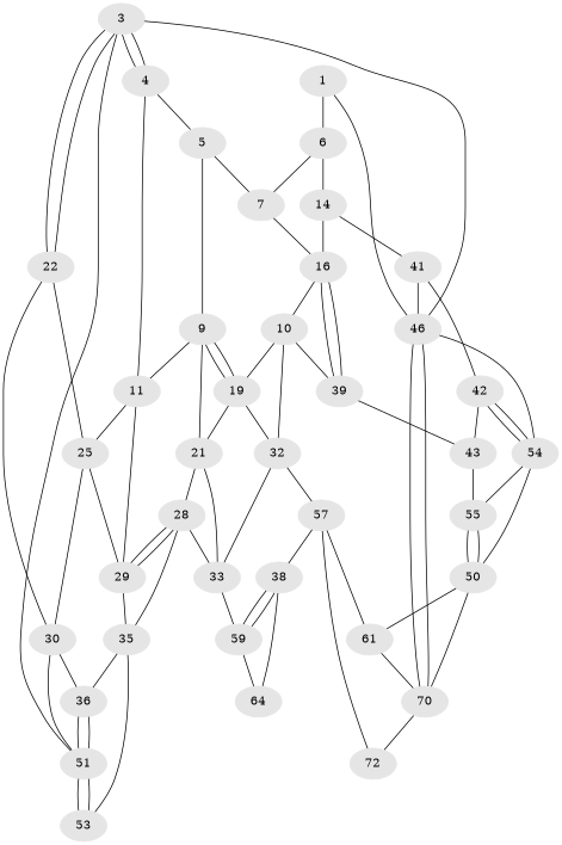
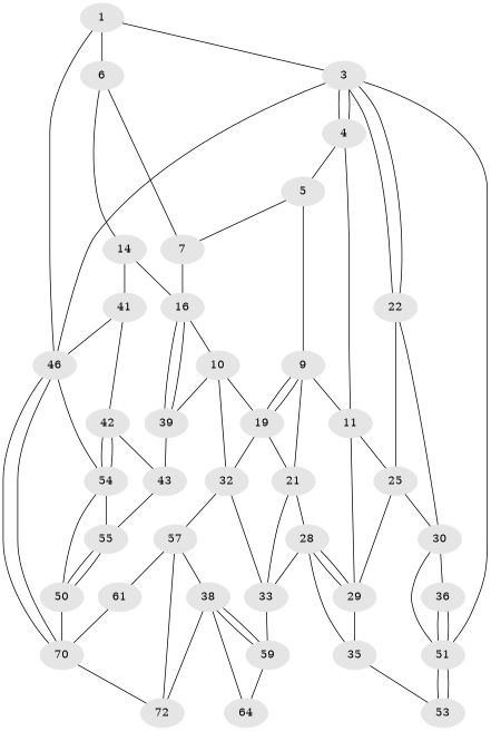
  graph {
    node [color=gray90 style=filled]
    1 [super="+2"]
    3 [super="+63"]
    6 [super="+13"]
    46 [super="+47"]
    4 [super="+12"]
    22 [super="+23"]
    51 [super="+52"]
    7
    14 [super="+15"]
    54 [super="+56"]
    70 [super="+71"]
    5 [super="+8"]
    11 [super="+24"]
    25 [super="+26"]
    30 [super="+31"]
    53
    9 [super="+10"]
    29 [super="+34"]
    16 [super="+17"]
    19 [super="+20"]
    21 [super="+27"]
    41 [super="+48"]
    n23 [label=10 super="+37"]
    39 [super="+40"]
    32 [super="+38"]
    28 [super="+44"]
    33 [super="+49"]
    35 [super="+45"]
    42
    43 [super="+50"]
    57 [super="+62"]
    59
    36
    n34 [label=38 super="+69"]
    61
    72
    64 [super="+68"]
    55
    n39 [label=50 super="+66"]
+   1 -- 3
    1 -- 6 [weight=2]
    1 -- 46
    3 -- 46
    3 -- 4
    3 -- 4
    3 -- 22
    3 -- 22
    3 -- 51
    6 -- 7
    6 -- 14
    46 -- 54
    46 -- 70
    46 -- 70
    4 -- 5
    4 -- 11
    22 -- 25
    22 -- 30
    51 -- 53
    51 -- 53
    7 -- 16
    14 -- 16
    14 -- 41 [weight=2]
    54 -- 55
    54 -- n39
    70 -- 72
    5 -- 7
    5 -- 9
    11 -- 25
    11 -- 29
    25 -- 30
    25 -- 29
    30 -- 51
    30 -- 36
    9 -- 11
    9 -- 19
    9 -- 19
    9 -- 21
    29 -- 35
    16 -- n23
    16 -- 39
    16 -- 39
    19 -- 21
    19 -- 32
    21 -- 28
    21 -- 33
    41 -- 46
    41 -- 42
    n23 -- 19
    n23 -- 39
    n23 -- 32
    39 -- 43 [weight=2]
    32 -- 33
    32 -- 57
    28 -- 29
    28 -- 29
    28 -- 33
    28 -- 35
    33 -- 59
    35 -- 53
-   35 -- 36
    42 -- 54
    42 -- 54
    42 -- 43
    43 -- 55
    57 -- n34
    57 -- 61
    57 -- 72
    59 -- 64
    36 -- 51
    36 -- 51
    n34 -- 59
    n34 -- 59
+   n34 -- 72
    n34 -- 64
    61 -- 70
    55 -- n39
    55 -- n39
    n39 -- 70
-   n39 -- 61
  }
